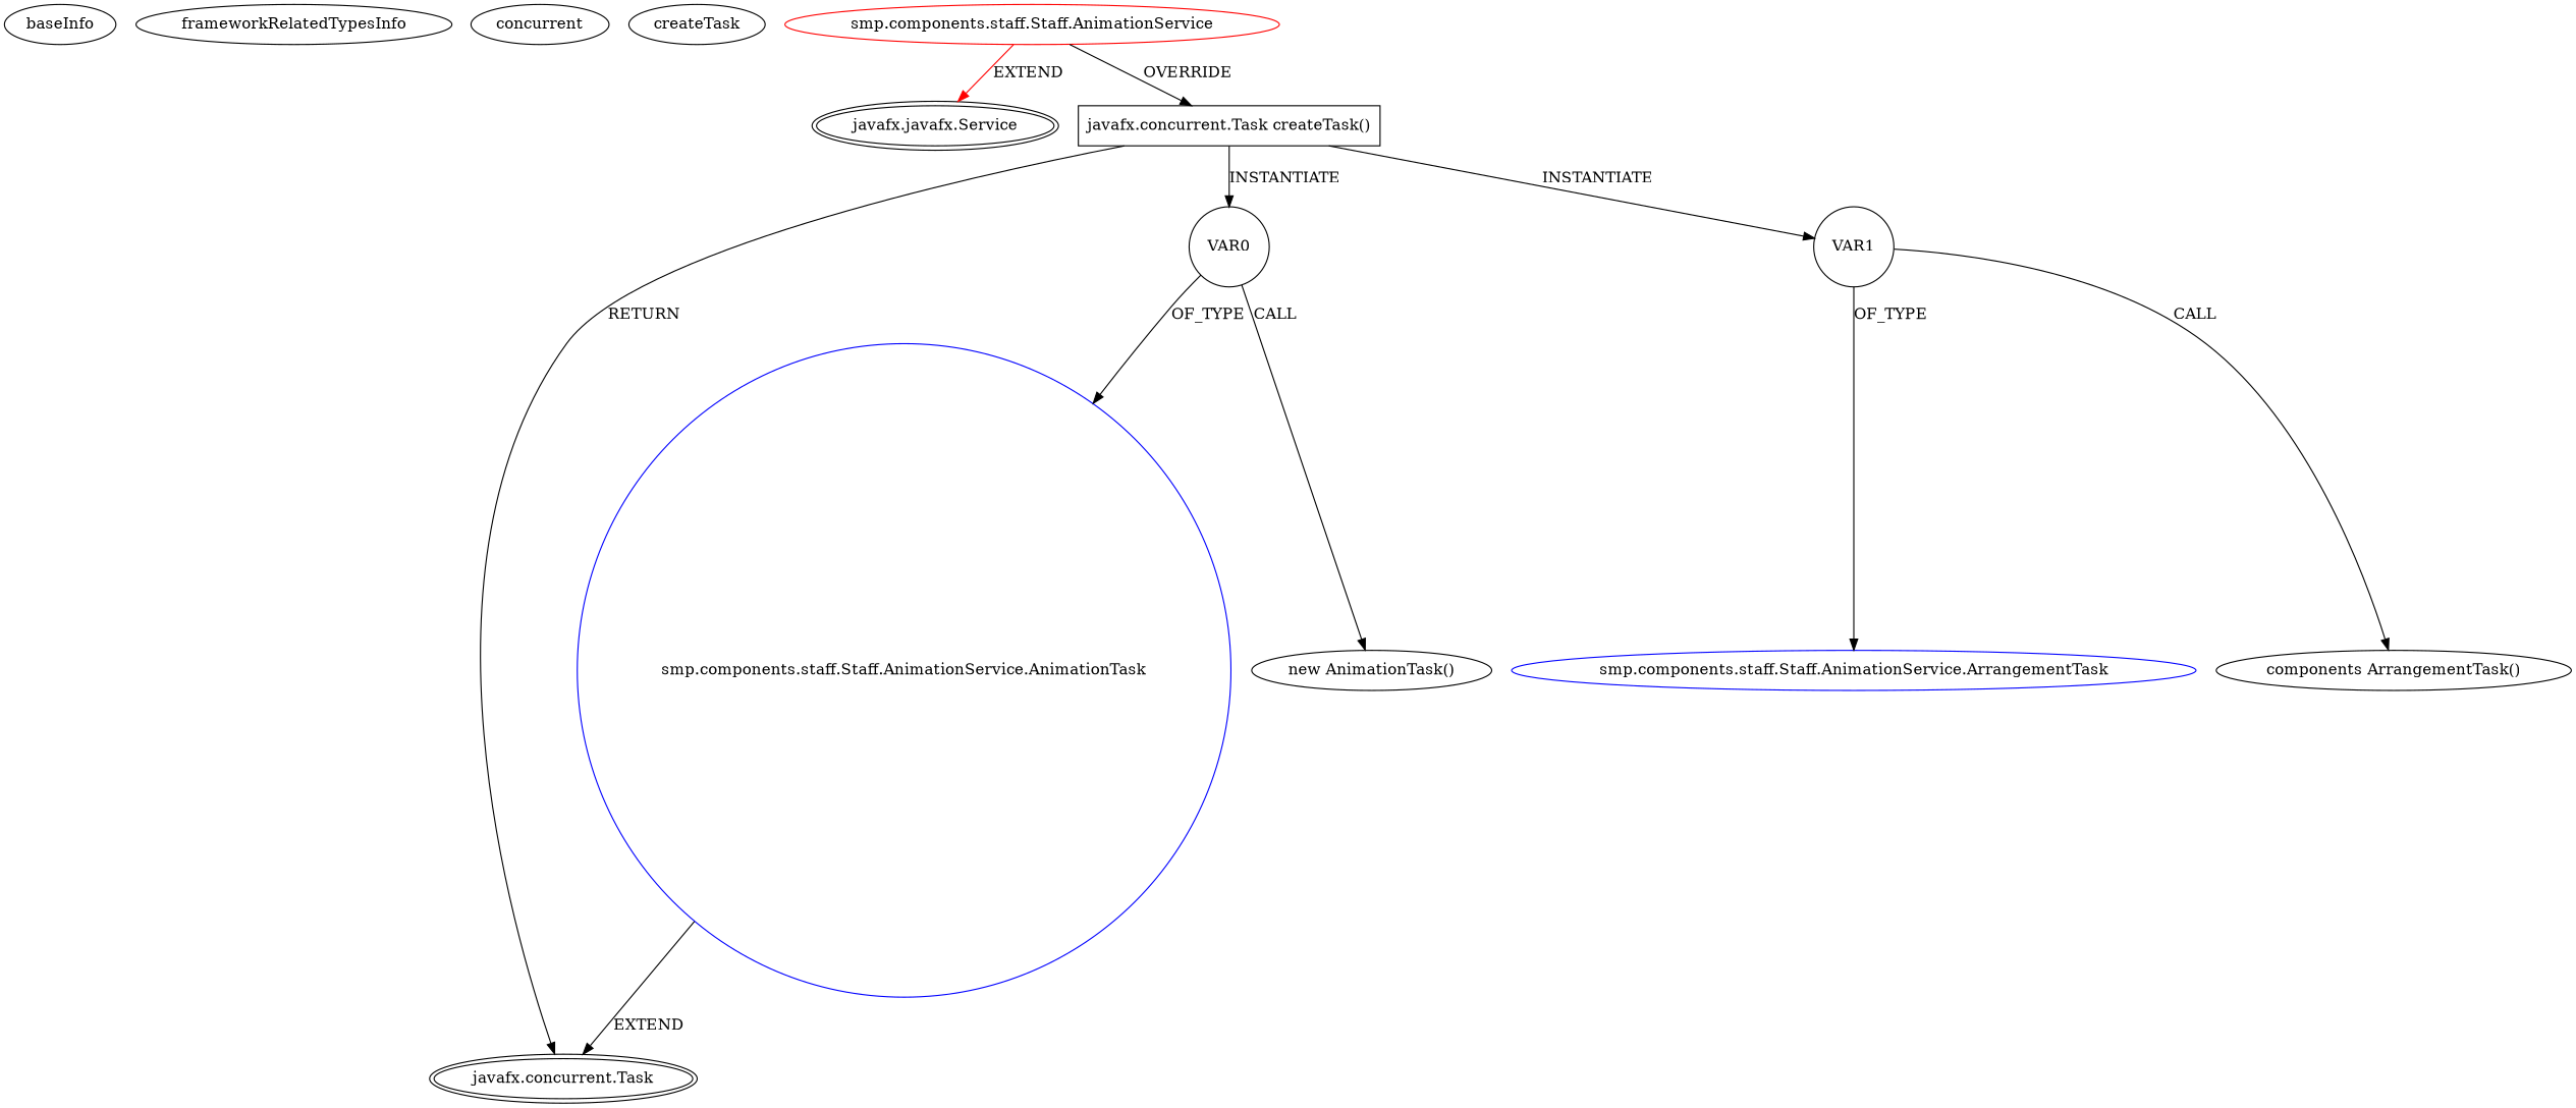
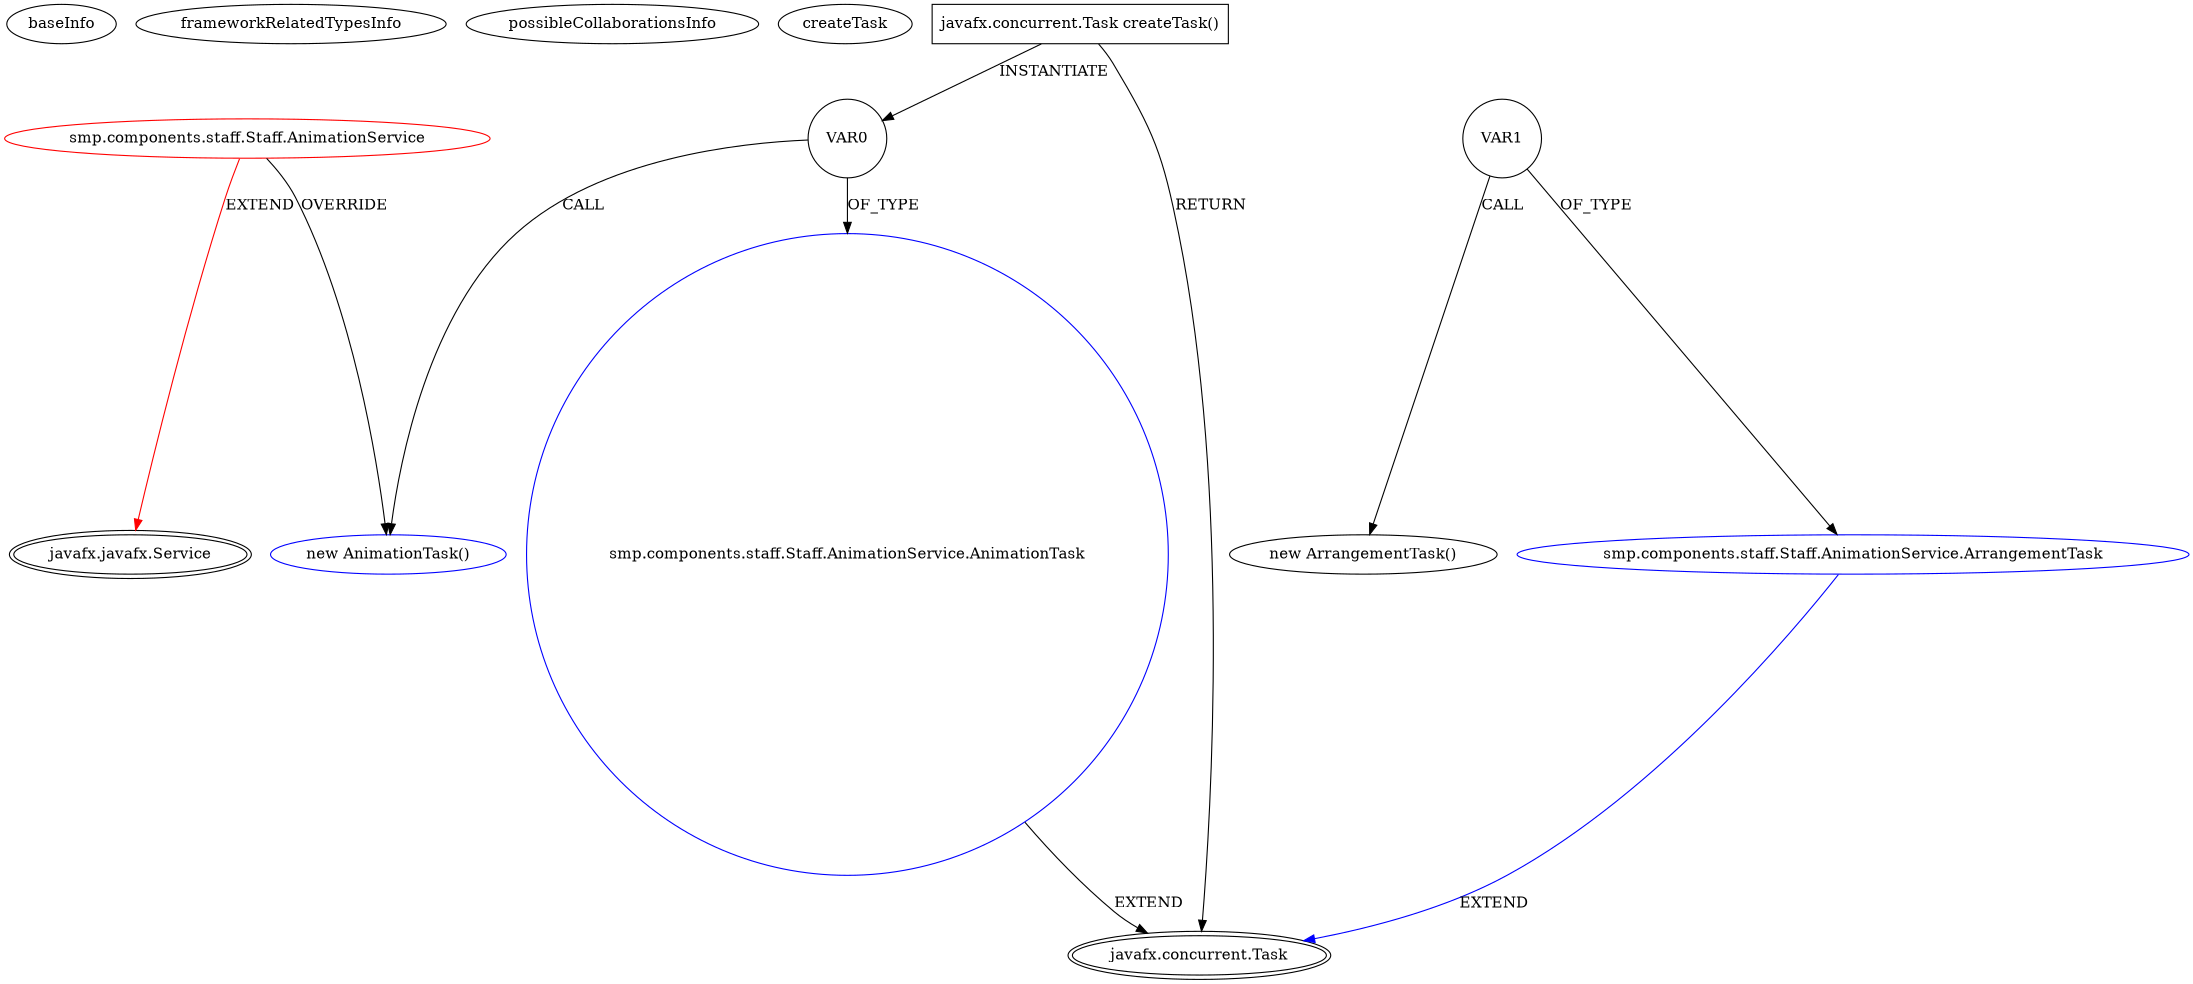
  digraph {
    node [isFrameworkType=false]
    baseInfo [category=extension_graph graphId=282 isAnonymous=false possibleRelation=true isFrameworkType=""]
    frameworkRelatedTypesInfo [0="javafx.concurrent.Service" isFrameworkType=""]
-   possibleCollaborationsInfo [0="282~OVERRIDING_METHOD_DECLARATION-INSTANTIATION-~javafx.concurrent.Service ~javafx.concurrent.Task ~false~false" label=concurrent isFrameworkType=""]
+   possibleCollaborationsInfo [0="282~OVERRIDING_METHOD_DECLARATION-INSTANTIATION-~javafx.concurrent.Service ~javafx.concurrent.Task ~false~false" isFrameworkType=""]
    n4 [contextSignature=AnimationService filePath="/DC37-Super-Mario-Paint/Super-Mario-Paint-master/src/smp/components/staff/Staff.java" graphId=282 label=createTask projectName="DC37-Super-Mario-Paint" isFrameworkType=""]
    n5 [color=red label="smp.components.staff.Staff.AnimationService" vertexType=ROOT_CLIENT_CLASS_DECLARATION]
    n6 [isFrameworkType=true label="javafx.javafx.Service" peripheries=2 vertexType=FRAMEWORK_CLASS_TYPE]
    n7 [label="javafx.concurrent.Task createTask()" shape=box vertexType=OVERRIDING_METHOD_DECLARATION]
    n8 [isFrameworkType=true label="javafx.concurrent.Task" peripheries=2 vertexType=FRAMEWORK_CLASS_TYPE]
    n9 [label=VAR0 shape=circle vertexType=VARIABLE_EXPRESION]
    n10 [label=VAR1 shape=circle vertexType=VARIABLE_EXPRESION]
    n11 [color=blue label="smp.components.staff.Staff.AnimationService.AnimationTask" shape=circle vertexType=REFERENCE_CLIENT_CLASS_DECLARATION]
-   n12 [label="new AnimationTask()" vertexType=CONSTRUCTOR_CALL]
+   n12 [label="new AnimationTask()" vertexType=CONSTRUCTOR_CALL color=blue]
    n13 [color=blue label="smp.components.staff.Staff.AnimationService.ArrangementTask" vertexType=REFERENCE_CLIENT_CLASS_DECLARATION]
-   n14 [label="components ArrangementTask()" vertexType=CONSTRUCTOR_CALL]
+   n14 [label="new ArrangementTask()" vertexType=CONSTRUCTOR_CALL]
    n5 -> n6 [color=red label=EXTEND]
-   n5 -> n7 [label=OVERRIDE]
+   n5 -> n12 [label=OVERRIDE]
    n7 -> n8 [label=RETURN]
    n7 -> n9 [label=INSTANTIATE]
-   n7 -> n10 [label=INSTANTIATE]
    n9 -> n11 [label=OF_TYPE]
    n9 -> n12 [label=CALL]
    n10 -> n13 [label=OF_TYPE]
    n10 -> n14 [label=CALL]
    n11 -> n8 [color=black label=EXTEND]
+   n13 -> n8 [color=blue label=EXTEND]
  }
